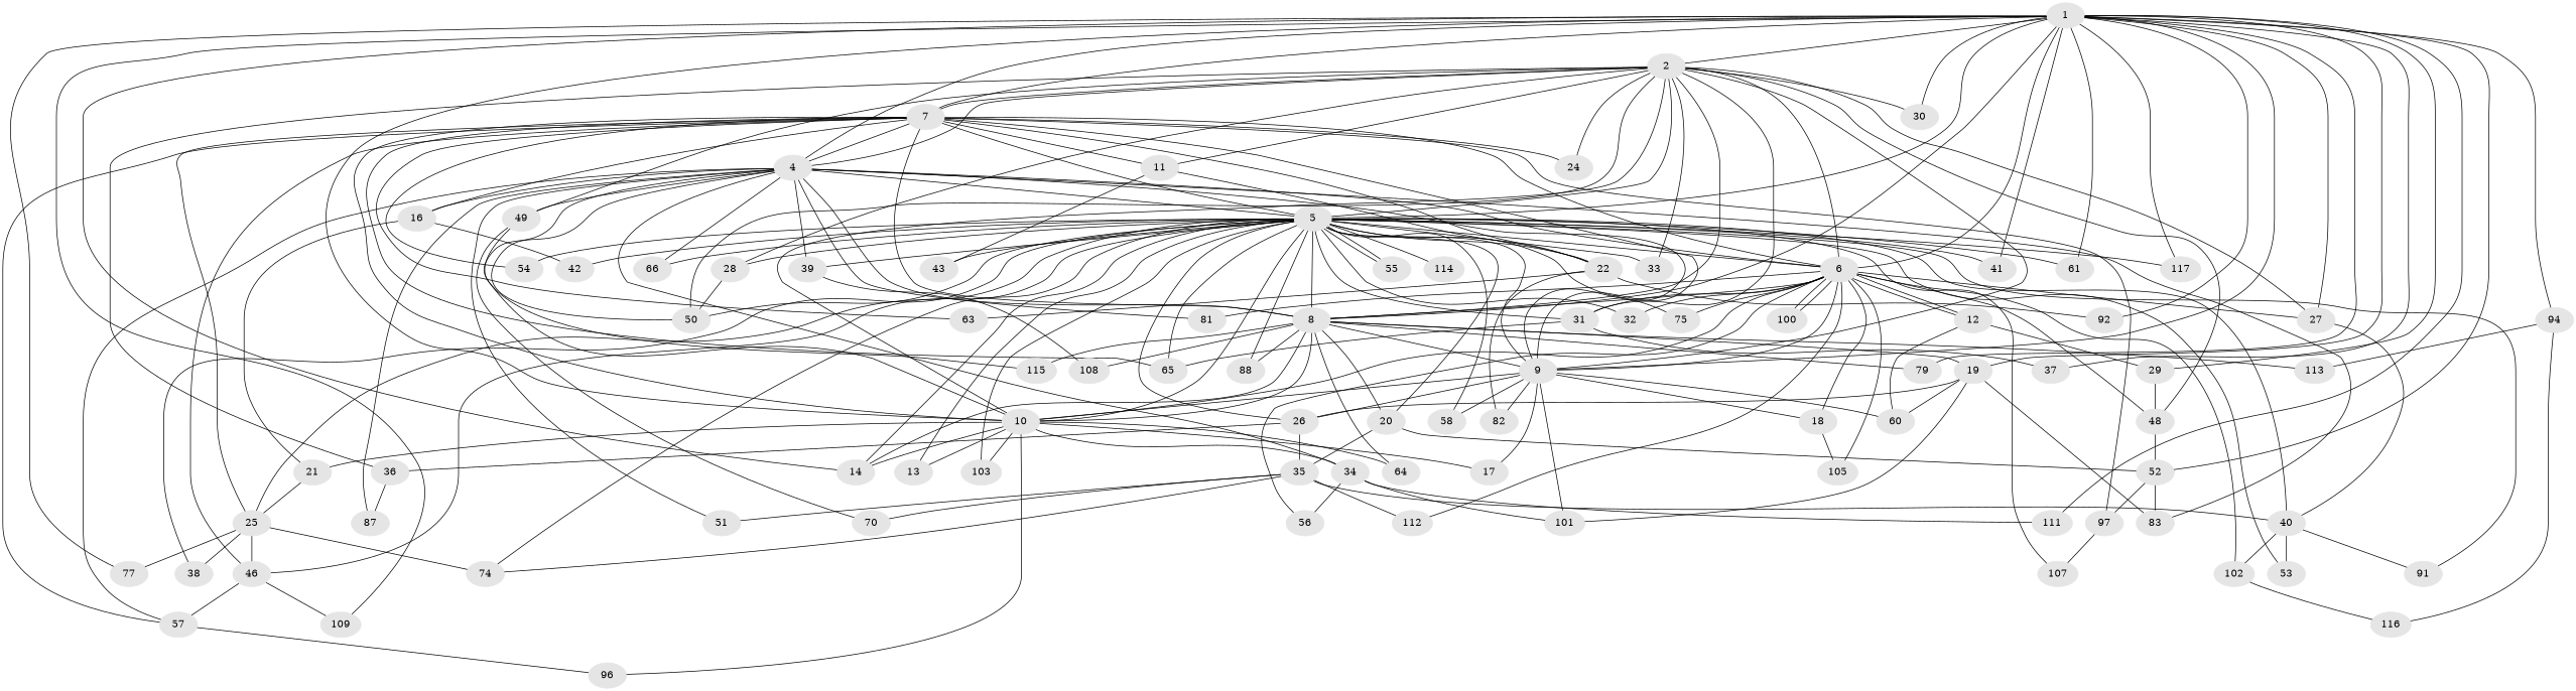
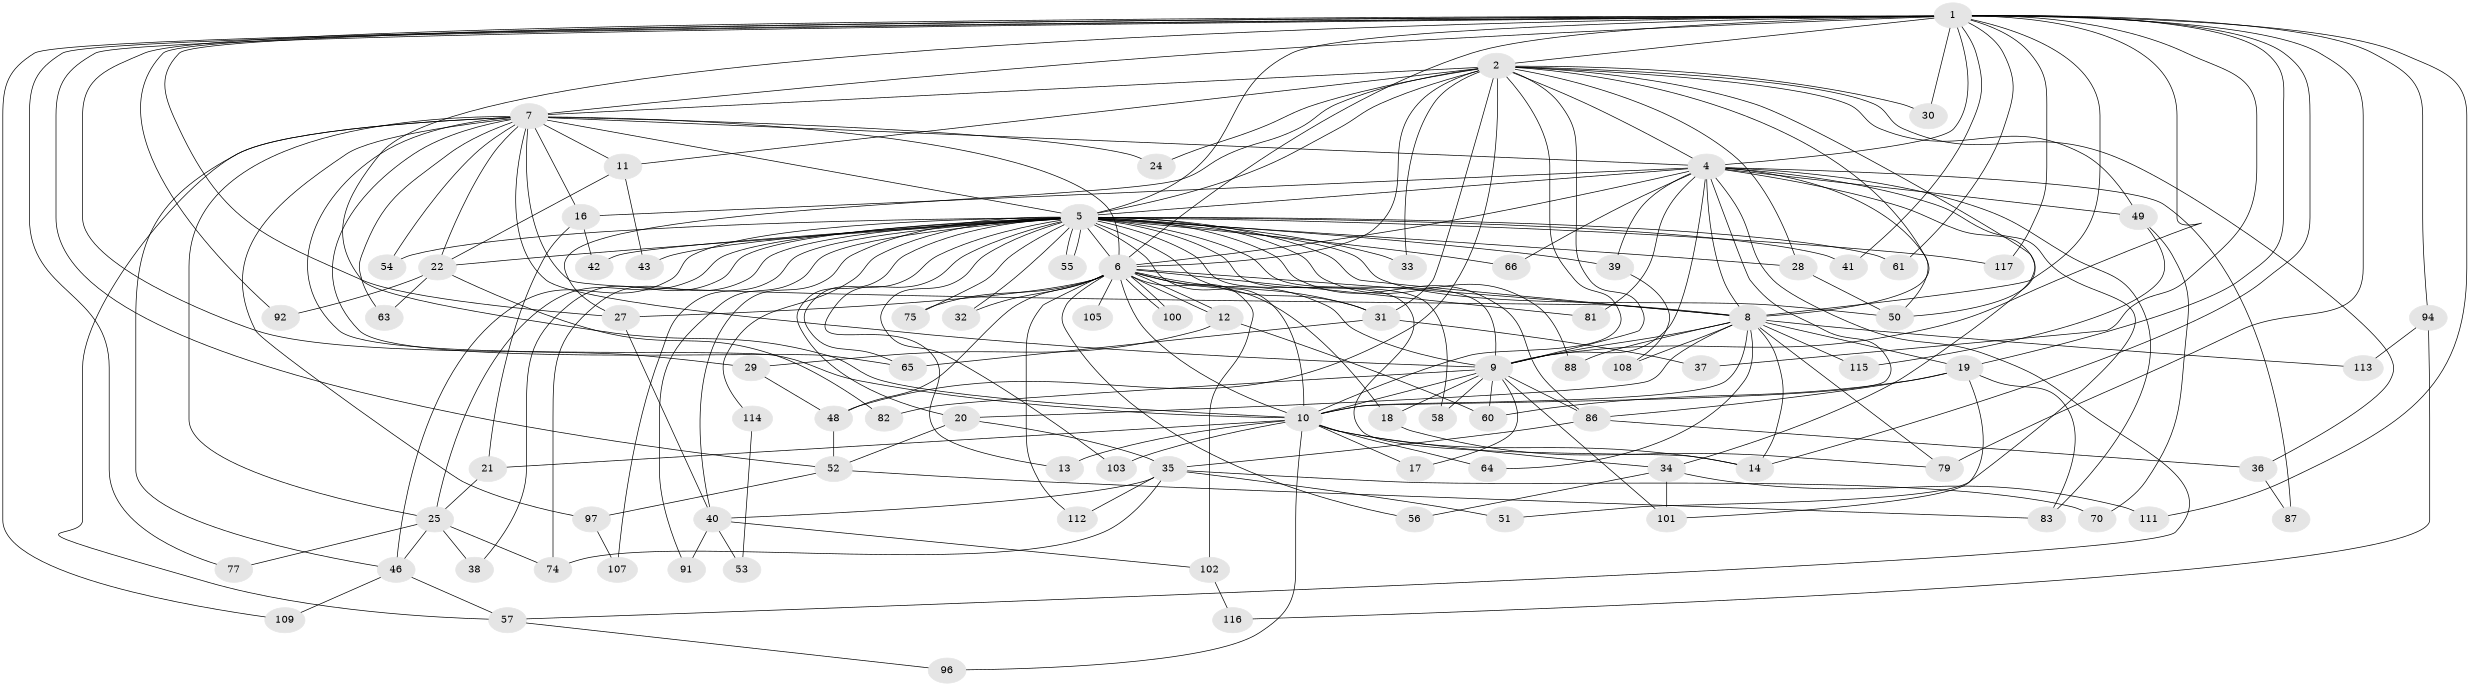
  graph {
    node [color=gray90 style=filled]
    1 [super="+23"]
    2 [super="+59"]
    n3 [label=7 super="+76"]
    4 [super="+15"]
    5 [super="+7"]
    6 [super="+73"]
    8 [super="+68"]
    9 [super="+99"]
    10 [super="+44"]
    14 [super="+110"]
    19 [super="+95"]
    27 [super="+119"]
    29
    30
    37
    41
    52 [super="+71"]
    61
    77
    79 [super="+106"]
    92
    94
    109
    111
    117
    11
    24
    28
    31
    33
    36
    48 [super="+118"]
    49
    50 [super="+84"]
    16
    22 [super="+93"]
    25 [super="+78"]
    46 [super="+47"]
    54 [super="+85"]
    57 [super="+67"]
    63
    65 [super="+72"]
    97
    34 [super="+104"]
    39
    51
    66
    81
    83
    87
    13
    20
-   26 [super="+62"]
+   26 [super="+62" label=86]
    32
    38
    40
    42
    43
    53
    55
    58
    74 [super="+90"]
    75
    88 [super="+98"]
    91
    103
    107
    114
    12
    18
    56
    100
    102
    105
    112
    64
    108
    113
    115
    17
    60 [super="+89"]
    82
    101
    21
    96
    116
    70
    35 [super="+45"]
    1 -- 2
    1 -- n3
    1 -- 4
    1 -- 5 [weight=2]
    1 -- 6
    1 -- 8
    1 -- 9
    1 -- 10
    1 -- 14
    1 -- 19
    1 -- 27
    1 -- 29
    1 -- 30
    1 -- 37
    1 -- 41
    1 -- 52
    1 -- 61
    1 -- 77
    1 -- 79 [weight=2]
    1 -- 92
    1 -- 94
    1 -- 109
    1 -- 111
    1 -- 117
    2 -- n3
    2 -- 4
    2 -- 5 [weight=2]
    2 -- 6 [weight=2]
    2 -- 8
    2 -- 9
    2 -- 10
    2 -- 27
    2 -- 30
    2 -- 11
    2 -- 24
    2 -- 28
    2 -- 31
    2 -- 33
    2 -- 36
    2 -- 48
    2 -- 49
    2 -- 50
    n3 -- 4
    n3 -- 5 [weight=2]
    n3 -- 6 [weight=2]
    n3 -- 8
    n3 -- 9
    n3 -- 10
    n3 -- 11
    n3 -- 24
    n3 -- 16
    n3 -- 22
    n3 -- 25
    n3 -- 46
    n3 -- 54
    n3 -- 57
    n3 -- 63
    n3 -- 65
    n3 -- 97
    4 -- 5 [weight=2]
    4 -- 6
    4 -- 8 [weight=2]
    4 -- 9
    4 -- 10 [weight=2]
    4 -- 49
    4 -- 50
    4 -- 16
    4 -- 57
    4 -- 34
    4 -- 39
    4 -- 51
    4 -- 66
    4 -- 81
    4 -- 83
    4 -- 87
    5 -- 6 [weight=2]
    5 -- 8 [weight=2]
    5 -- 9 [weight=3]
    5 -- 10 [weight=2]
    5 -- 14
    5 -- 41
    5 -- 61
    5 -- 117
    5 -- 28
    5 -- 31
    5 -- 33
    5 -- 50
    5 -- 22
    5 -- 25
    5 -- 46
    5 -- 54 [weight=2]
    5 -- 65
    5 -- 39
    5 -- 66
    5 -- 13
    5 -- 20
    5 -- 26
    5 -- 32
    5 -- 38
    5 -- 40
    5 -- 42
    5 -- 43
-   5 -- 53
+   114 -- 53
    5 -- 55
    5 -- 55
    5 -- 58
    5 -- 74
    5 -- 75
    5 -- 88
    5 -- 91
    5 -- 103
    5 -- 107
    5 -- 114
    6 -- 8
    6 -- 9
    6 -- 10
    6 -- 27
    6 -- 31
    6 -- 48
    6 -- 81
    6 -- 32
    6 -- 75
    6 -- 12
    6 -- 12
    6 -- 18
    6 -- 56
    6 -- 100
    6 -- 100
    6 -- 102
    6 -- 105
    6 -- 112
    8 -- 9
    8 -- 10
    8 -- 14
    8 -- 19
    8 -- 79
    8 -- 20
    8 -- 88 [weight=2]
    8 -- 64
    8 -- 108
    8 -- 113
    8 -- 115
    9 -- 10
    9 -- 26
    9 -- 58
    9 -- 18
    9 -- 17
    9 -- 60
    9 -- 82
    9 -- 101
    10 -- 14
    10 -- 34
    10 -- 13
    10 -- 103
    10 -- 64
    10 -- 17
    10 -- 21
    10 -- 96
    19 -- 83
    19 -- 26
    19 -- 60
    19 -- 101
    27 -- 40
    29 -- 48
    52 -- 97
    52 -- 83
    94 -- 113
    94 -- 116
    11 -- 22
    11 -- 43
    28 -- 50
    31 -- 37
    31 -- 65
    36 -- 87
    48 -- 52
    49 -- 115
    49 -- 70
    16 -- 42
    16 -- 21
    22 -- 92
    22 -- 63
    22 -- 82
    25 -- 77
    25 -- 46
    25 -- 38
    25 -- 74
    46 -- 109
    46 -- 57
    57 -- 96
    97 -- 107
    34 -- 111
    34 -- 56
    34 -- 101
    39 -- 108
    20 -- 52
    20 -- 35
    26 -- 36
    26 -- 35
    40 -- 53
    40 -- 91
    40 -- 102
    12 -- 29
    12 -- 60
-   18 -- 105
+   18 -- 79
    102 -- 116
    21 -- 25
    35 -- 51
    35 -- 40
    35 -- 74
    35 -- 112
    35 -- 70
  }
